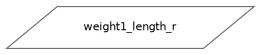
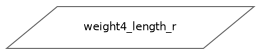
  digraph {
    rankdir=LR
-   n1 [color=gray40 fillcolor=white fontname=Helvetica fontsize=10 height=0.2 label=weight1_length_r shape=parallelogram style=filled width=0.4]
+   n1 [color=gray40 fillcolor=white fontname=Helvetica fontsize=10 height=0.2 label=weight4_length_r shape=parallelogram style=filled width=0.4]
  }
